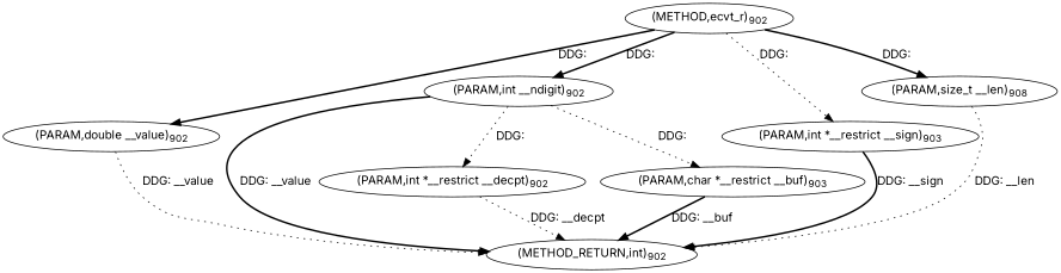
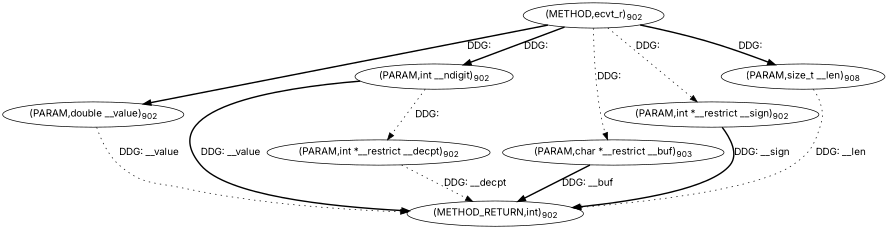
  digraph {
    fontname=Inter
    node [fontname=Inter]
    edge [fontname=Inter style=bold]
    n1 [label=<(METHOD,ecvt_r)<SUB>902</SUB>>]
    n2 [label=<(PARAM,double __value)<SUB>902</SUB>>]
    n3 [label=<(PARAM,int __ndigit)<SUB>902</SUB>>]
-   n4 [label=<(PARAM,int *__restrict __sign)<SUB>903</SUB>>]
+   n4 [label=<(PARAM,int *__restrict __sign)<SUB>902</SUB>>]
    n5 [label=<(PARAM,char *__restrict __buf)<SUB>903</SUB>>]
    n6 [label=<(PARAM,size_t __len)<SUB>908</SUB>>]
    n7 [label=<(METHOD_RETURN,int)<SUB>902</SUB>>]
    n8 [label=<(PARAM,int *__restrict __decpt)<SUB>902</SUB>>]
    n1 -> n2 [label="DDG: "]
    n1 -> n3 [label="DDG: "]
    n1 -> n4 [label="DDG: " style=dotted]
-   n3 -> n5 [label="DDG: " style=dotted]
+   n1 -> n5 [label="DDG: " style=dotted]
    n1 -> n6 [label="DDG: "]
    n2 -> n7 [label="DDG: __value" style=dotted]
    n3 -> n7 [label="DDG: __value"]
    n3 -> n8 [label="DDG: " style=dotted]
    n4 -> n7 [label="DDG: __sign"]
    n5 -> n7 [label="DDG: __buf"]
    n6 -> n7 [label="DDG: __len" style=dotted]
    n8 -> n7 [label="DDG: __decpt" style=dotted]
  }
